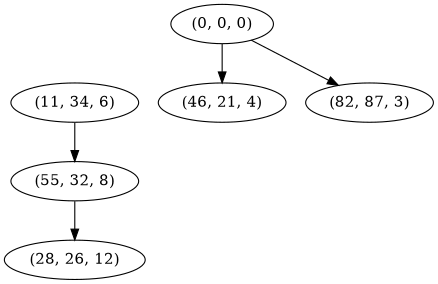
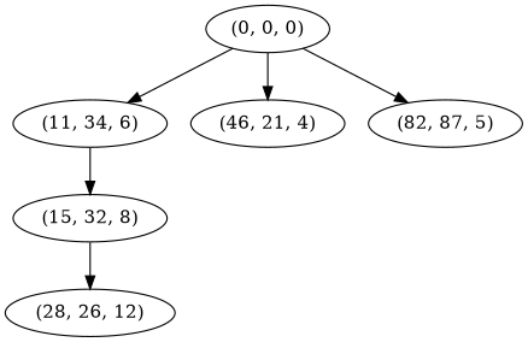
  digraph {
    "(0, 0, 0)"
    "(11, 34, 6)"
    n3 [label="(46, 21, 4)"]
-   "(82, 87, 5)" [label="(82, 87, 3)"]
-   "(15, 32, 8)" [label="(55, 32, 8)"]
+   "(82, 87, 5)"
+   "(15, 32, 8)"
    n6 [label="(28, 26, 12)"]
+   "(0, 0, 0)" -> "(11, 34, 6)"
    "(0, 0, 0)" -> n3
    "(0, 0, 0)" -> "(82, 87, 5)"
    "(11, 34, 6)" -> "(15, 32, 8)"
    "(15, 32, 8)" -> n6
  }
